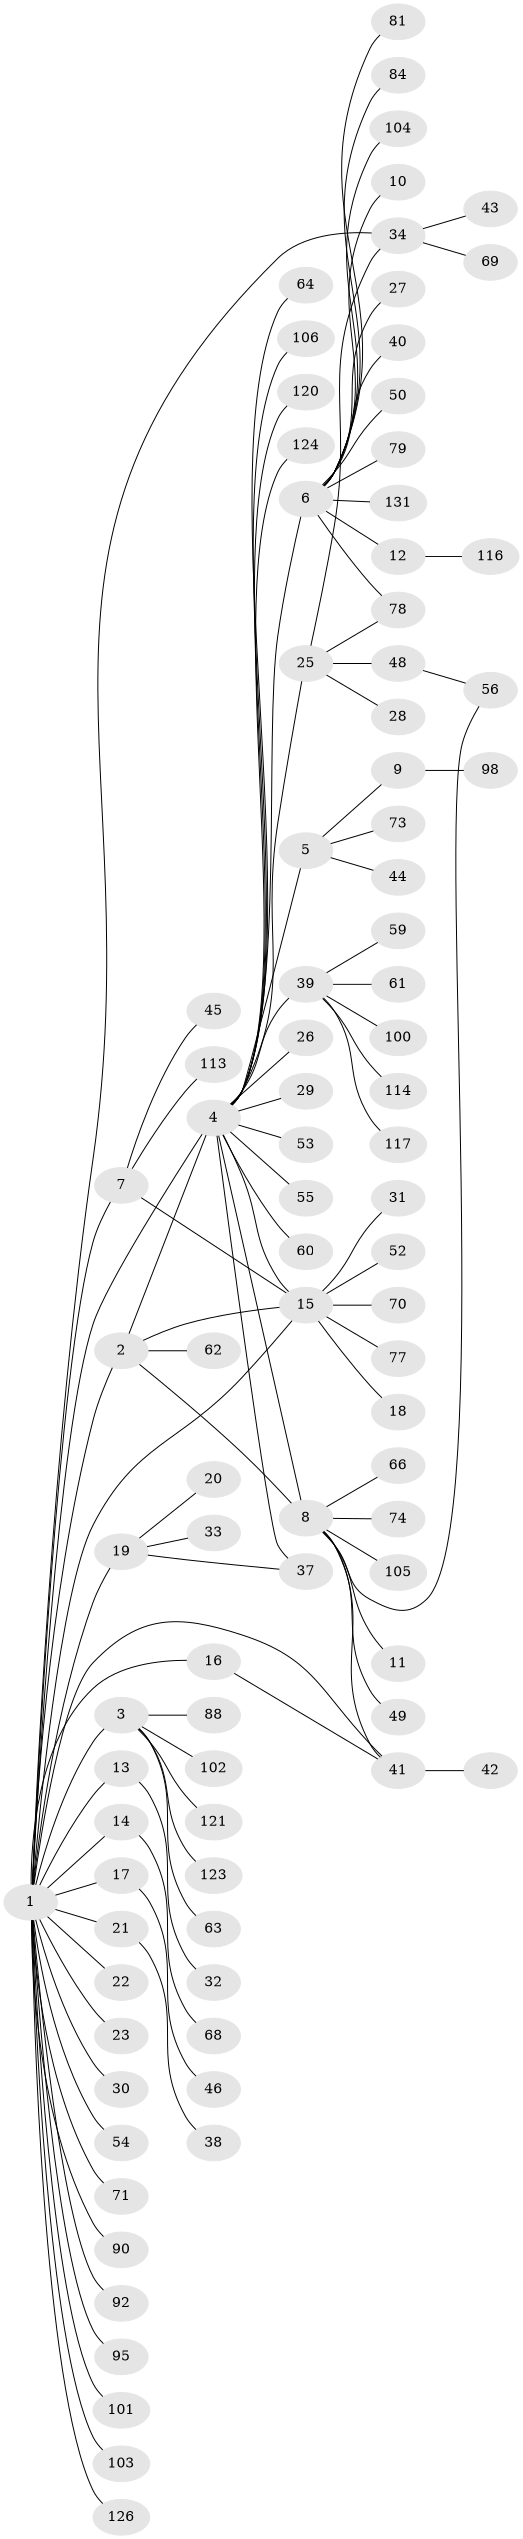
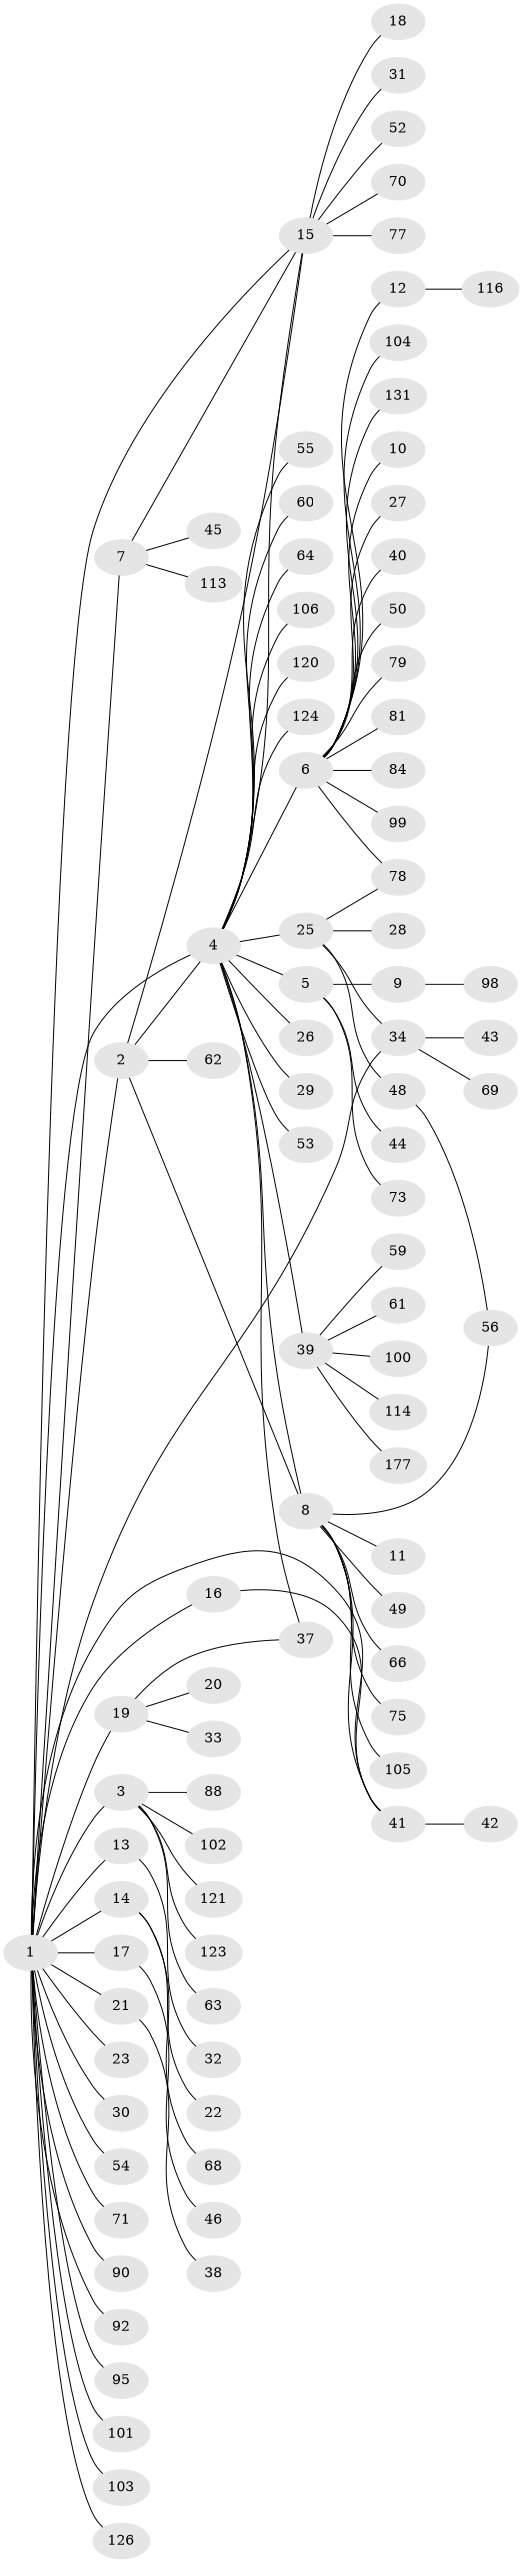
  graph {
    rankdir=LR
    node [color=gray90 style=filled]
    1
    2
    3
    4
    7
    13
    14
    15 [super="+35+57+76+72+112+85+91"]
    16
    17 [super="+83+65"]
    19 [super="+24+110+115+36"]
    21 [super="+47"]
    22
    23
    30
    34
    41
    54 [super="+87"]
    71
    90
    92
    95
    101
    103
    126 [super="+127"]
    8
    62
    63
    88
    102
    121
    123
    5
    6
    25
    26
    29 [super="+67"]
    37 [super="+58"]
    39
    53 [super="+129+94"]
    55 [super="+133+109"]
    60
    64
    106
    120
    124
    45
    113
    32
    68
    18
    31
    52
    70
    77 [super="+93"]
    46
    20
    33
    38
    43
    69
    42
    11
    49
    56 [super="+96"]
    66
-   74 [super="+82"]
+   74 [super="+82" label=75]
    105
    9
    44
    73 [super="+97"]
    10 [super="+118"]
    12
    27 [super="+51"]
    40
    50
    78 [super="+130+86"]
    79 [super="+89"]
    81
    84
+   99
    104
    131
    28
    48 [super="+75"]
    59
    61 [super="+119"]
    100
    114
-   117
+   117 [label=177]
    98
    116
    1 -- 2
    1 -- 3
    1 -- 4
    1 -- 7
    1 -- 13
    1 -- 14
    1 -- 15
    1 -- 16
    1 -- 17
    1 -- 19
    1 -- 21
-   1 -- 22
+   14 -- 22
    1 -- 23
    1 -- 30
    1 -- 34
    1 -- 41
    1 -- 54
    1 -- 71
    1 -- 90
    1 -- 92
    1 -- 95
    1 -- 101
    1 -- 103
    1 -- 126
    2 -- 4
    2 -- 15
    2 -- 8
    2 -- 62
    3 -- 63
    3 -- 88
    3 -- 102
    3 -- 121
    3 -- 123
    4 -- 15
    4 -- 8
    4 -- 5
    4 -- 6
    4 -- 25
    4 -- 26
    4 -- 29
    4 -- 37
    4 -- 39
    4 -- 53
    4 -- 55
    4 -- 60
    4 -- 64
    4 -- 106
    4 -- 120
    4 -- 124
    7 -- 15
    7 -- 45
    7 -- 113
    13 -- 32
    14 -- 68
    15 -- 18
    15 -- 31
    15 -- 52
    15 -- 70
    15 -- 77
    16 -- 41
    17 -- 46
    19 -- 37
    19 -- 20
    19 -- 33
    21 -- 38
    34 -- 43
    34 -- 69
    41 -- 42
    8 -- 41
    8 -- 11
    8 -- 49
    8 -- 56
    8 -- 66
    8 -- 74
    8 -- 105
    5 -- 9
    5 -- 44
    5 -- 73
    6 -- 10
    6 -- 12
    6 -- 27
    6 -- 40
    6 -- 50
    6 -- 78
    6 -- 79
    6 -- 81
    6 -- 84
+   6 -- 99
    6 -- 104
    6 -- 131
    25 -- 34
    25 -- 78
    25 -- 28
    25 -- 48
    39 -- 59
    39 -- 61
    39 -- 100
    39 -- 114
    39 -- 117
    9 -- 98
    12 -- 116
    48 -- 56
  }
